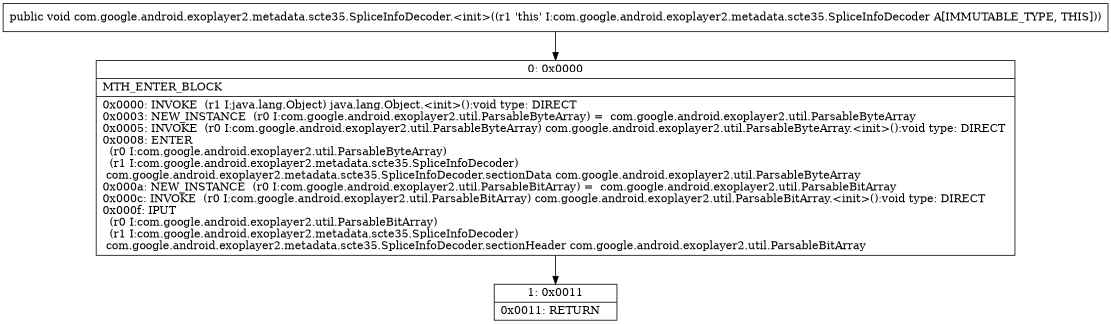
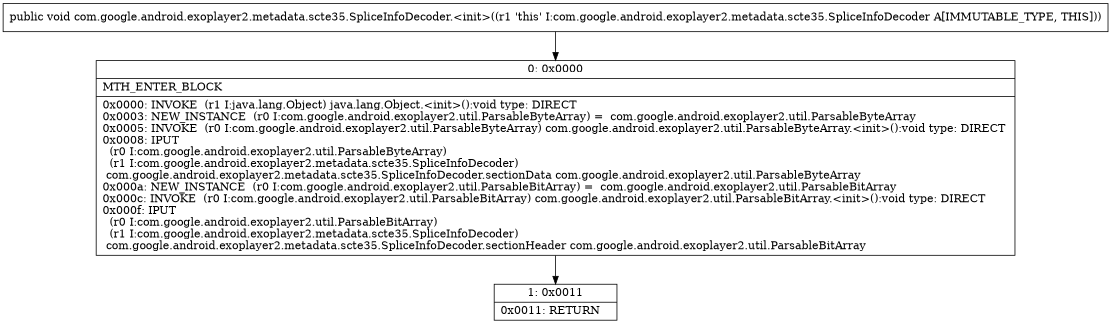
  digraph {
    node [shape=record]
-   n1 [label="{0\:\ 0x0000|MTH_ENTER_BLOCK\l|0x0000: INVOKE  (r1 I:java.lang.Object) java.lang.Object.\<init\>():void type: DIRECT \l0x0003: NEW_INSTANCE  (r0 I:com.google.android.exoplayer2.util.ParsableByteArray) =  com.google.android.exoplayer2.util.ParsableByteArray \l0x0005: INVOKE  (r0 I:com.google.android.exoplayer2.util.ParsableByteArray) com.google.android.exoplayer2.util.ParsableByteArray.\<init\>():void type: DIRECT \l0x0008: ENTER  \l  (r0 I:com.google.android.exoplayer2.util.ParsableByteArray)\l  (r1 I:com.google.android.exoplayer2.metadata.scte35.SpliceInfoDecoder)\l com.google.android.exoplayer2.metadata.scte35.SpliceInfoDecoder.sectionData com.google.android.exoplayer2.util.ParsableByteArray \l0x000a: NEW_INSTANCE  (r0 I:com.google.android.exoplayer2.util.ParsableBitArray) =  com.google.android.exoplayer2.util.ParsableBitArray \l0x000c: INVOKE  (r0 I:com.google.android.exoplayer2.util.ParsableBitArray) com.google.android.exoplayer2.util.ParsableBitArray.\<init\>():void type: DIRECT \l0x000f: IPUT  \l  (r0 I:com.google.android.exoplayer2.util.ParsableBitArray)\l  (r1 I:com.google.android.exoplayer2.metadata.scte35.SpliceInfoDecoder)\l com.google.android.exoplayer2.metadata.scte35.SpliceInfoDecoder.sectionHeader com.google.android.exoplayer2.util.ParsableBitArray \l}"]
+   n1 [label="{0\:\ 0x0000|MTH_ENTER_BLOCK\l|0x0000: INVOKE  (r1 I:java.lang.Object) java.lang.Object.\<init\>():void type: DIRECT \l0x0003: NEW_INSTANCE  (r0 I:com.google.android.exoplayer2.util.ParsableByteArray) =  com.google.android.exoplayer2.util.ParsableByteArray \l0x0005: INVOKE  (r0 I:com.google.android.exoplayer2.util.ParsableByteArray) com.google.android.exoplayer2.util.ParsableByteArray.\<init\>():void type: DIRECT \l0x0008: IPUT  \l  (r0 I:com.google.android.exoplayer2.util.ParsableByteArray)\l  (r1 I:com.google.android.exoplayer2.metadata.scte35.SpliceInfoDecoder)\l com.google.android.exoplayer2.metadata.scte35.SpliceInfoDecoder.sectionData com.google.android.exoplayer2.util.ParsableByteArray \l0x000a: NEW_INSTANCE  (r0 I:com.google.android.exoplayer2.util.ParsableBitArray) =  com.google.android.exoplayer2.util.ParsableBitArray \l0x000c: INVOKE  (r0 I:com.google.android.exoplayer2.util.ParsableBitArray) com.google.android.exoplayer2.util.ParsableBitArray.\<init\>():void type: DIRECT \l0x000f: IPUT  \l  (r0 I:com.google.android.exoplayer2.util.ParsableBitArray)\l  (r1 I:com.google.android.exoplayer2.metadata.scte35.SpliceInfoDecoder)\l com.google.android.exoplayer2.metadata.scte35.SpliceInfoDecoder.sectionHeader com.google.android.exoplayer2.util.ParsableBitArray \l}"]
    n2 [label="{1\:\ 0x0011|0x0011: RETURN   \l}"]
    n3 [label="{public void com.google.android.exoplayer2.metadata.scte35.SpliceInfoDecoder.\<init\>((r1 'this' I:com.google.android.exoplayer2.metadata.scte35.SpliceInfoDecoder A[IMMUTABLE_TYPE, THIS])) }"]
    n1 -> n2
    n3 -> n1
  }
